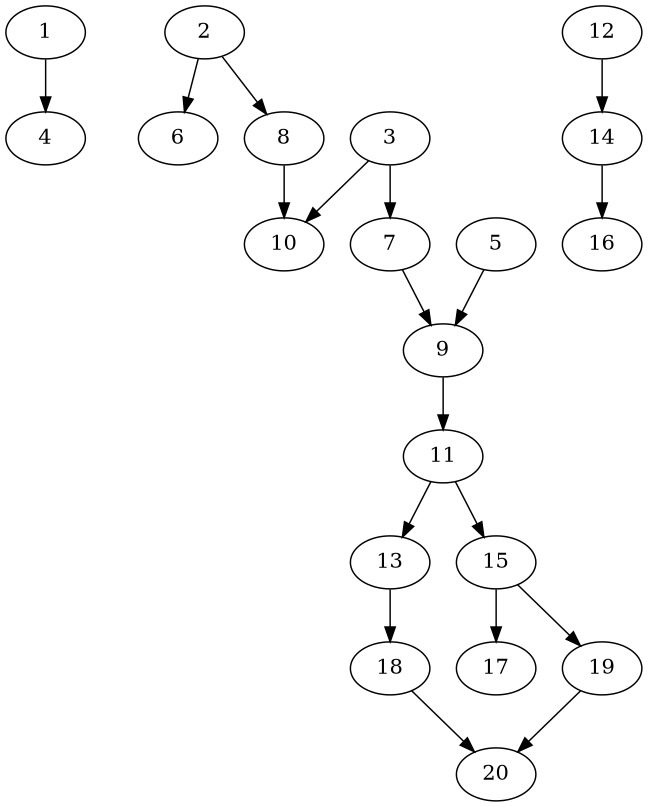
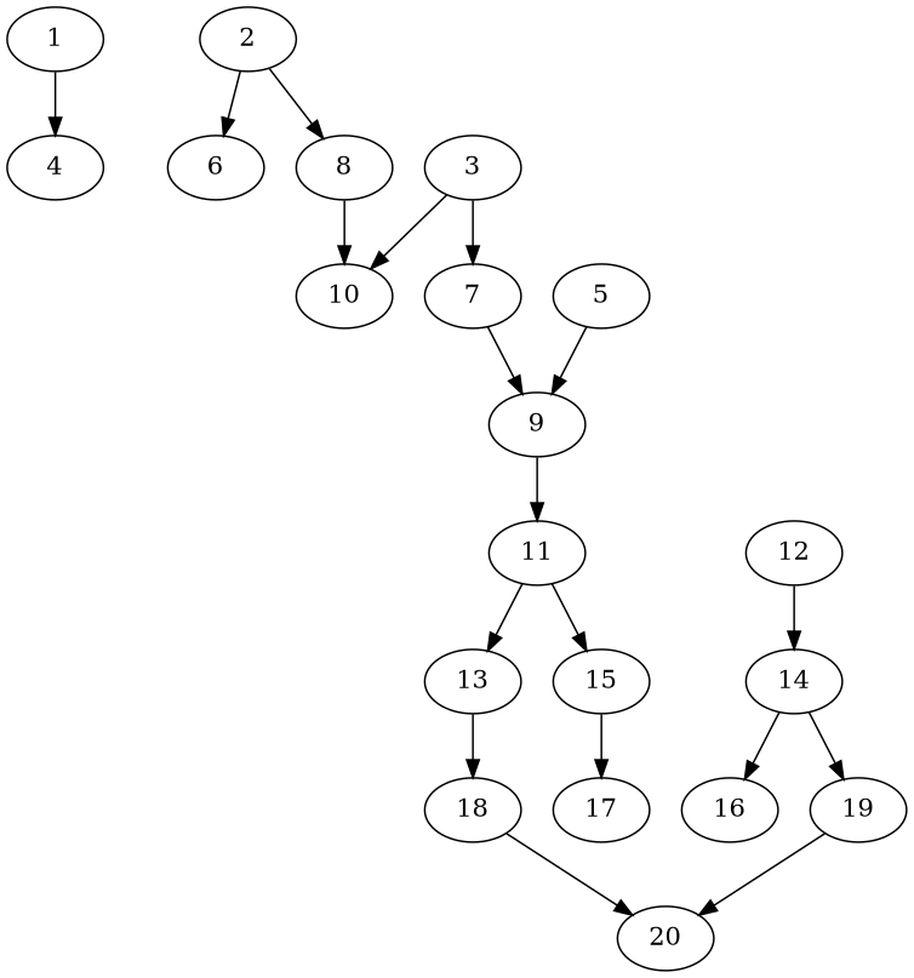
  digraph {
    node [alpha=0.07]
    1 [alpha=0.06 expect_size=19438592]
    4 [expect_size=20526080]
    2 [expect_size=37944320]
    6 [alpha=0.18 expect_size=18609152]
    8 [alpha=0.14 expect_size=12013568]
    10 [alpha=0.09 expect_size=30056448]
    3 [alpha=0.02 expect_size=13455360]
    7 [alpha=0.08 expect_size=22106112]
    5 [alpha=0.08 expect_size=52324352]
    9 [alpha=0.15 expect_size=24169472]
    11 [alpha=0.08 expect_size=15412224]
    13 [alpha=0.09 expect_size=46986240]
    15 [alpha=0.18 expect_size=19309568]
    12 [alpha=0.20 expect_size=30055424]
    14 [alpha=0.05 expect_size=50691072]
    18 [expect_size=5474304]
    17 [alpha=0.10 expect_size=33616896]
    16 [alpha=0.11 expect_size=37422080]
    19 [alpha=0.03 expect_size=39170048]
    20 [alpha=0.05 expect_size=26292224]
    1 -> 4
    2 -> 6
    2 -> 8
    8 -> 10
    3 -> 10
    3 -> 7
    7 -> 9
    5 -> 9
    9 -> 11
    11 -> 13
    11 -> 15
    13 -> 18
    15 -> 17
    12 -> 14
    14 -> 16
-   15 -> 19
+   14 -> 19
    18 -> 20
    19 -> 20
  }
